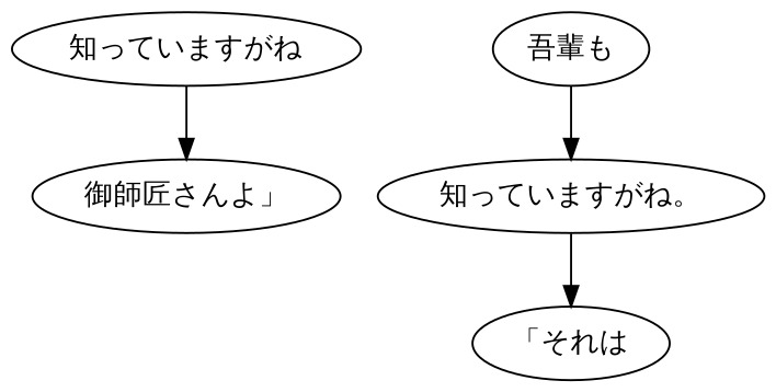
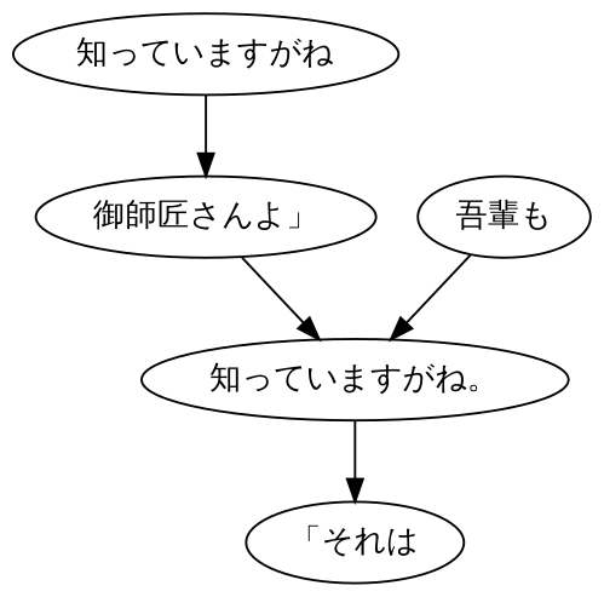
  digraph {
    fontname=Nunito
    node [fontname=Nunito]
    edge [fontname=Nunito]
    n1 [label="知っていますがね"]
    n2 [label="御師匠さんよ」"]
    n3 [label="知っていますがね。"]
    n4 [label="「それは"]
    n5 [label="吾輩も"]
    n1 -> n2
+   n2 -> n3
    n3 -> n4
    n5 -> n3
  }
